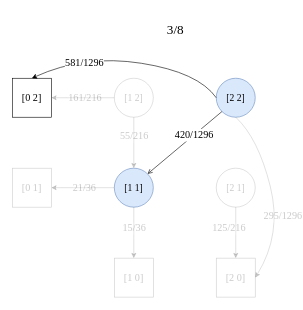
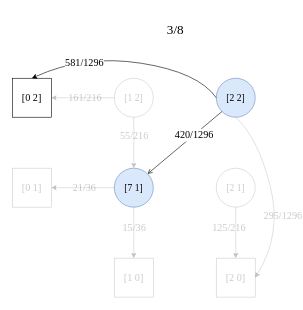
  <mxCell id="0" />
  <mxCell id="1" parent="0" />
  <mxCell id="2" value="&lt;p style=&quot;font-size: 16px&quot;&gt;&lt;font face=&quot;Lucida Console&quot;&gt;[2 2]&lt;/font&gt;&lt;/p&gt;" style="ellipse;whiteSpace=wrap;html=1;aspect=fixed;fillColor=#dae8fc;strokeColor=#6c8ebf;" parent="1" vertex="1"><mxGeometry x="360" y="130" width="65" height="65" as="geometry" /></mxCell>
  <mxCell id="3" value="&lt;font face=&quot;Lucida Console&quot; style=&quot;font-size: 17px&quot;&gt;[2 0]&lt;/font&gt;" style="whiteSpace=wrap;html=1;aspect=fixed;fontSize=17;opacity=20;textOpacity=20;" parent="1" vertex="1"><mxGeometry x="360" y="430" width="65" height="65" as="geometry" /></mxCell>
  <mxCell id="4" value="&lt;font face=&quot;Lucida Console&quot; style=&quot;font-size: 17px&quot;&gt;[1 0]&lt;/font&gt;" style="whiteSpace=wrap;html=1;aspect=fixed;fontSize=17;opacity=20;textOpacity=20;" parent="1" vertex="1"><mxGeometry x="190" y="430" width="65" height="65" as="geometry" /></mxCell>
  <mxCell id="5" value="&lt;font face=&quot;Lucida Console&quot; style=&quot;font-size: 17px&quot;&gt;[0 2]&lt;/font&gt;" style="whiteSpace=wrap;html=1;aspect=fixed;fontSize=17;" parent="1" vertex="1"><mxGeometry x="20" y="130" width="65" height="65" as="geometry" /></mxCell>
  <mxCell id="6" value="&lt;font face=&quot;Lucida Console&quot; style=&quot;font-size: 17px&quot;&gt;[0 1]&lt;/font&gt;" style="whiteSpace=wrap;html=1;aspect=fixed;fontSize=17;opacity=20;textOpacity=20;" parent="1" vertex="1"><mxGeometry x="20" y="280" width="65" height="65" as="geometry" /></mxCell>
  <mxCell id="7" value="&lt;p style=&quot;font-size: 16px&quot;&gt;&lt;font face=&quot;Lucida Console&quot;&gt;[1 2]&lt;/font&gt;&lt;/p&gt;" style="ellipse;whiteSpace=wrap;html=1;aspect=fixed;opacity=20;textOpacity=20;" parent="1" vertex="1"><mxGeometry x="190" y="130" width="65" height="65" as="geometry" /></mxCell>
  <mxCell id="8" value="&lt;p style=&quot;font-size: 16px&quot;&gt;&lt;font face=&quot;Lucida Console&quot;&gt;[2 1]&lt;/font&gt;&lt;/p&gt;" style="ellipse;whiteSpace=wrap;html=1;aspect=fixed;opacity=20;textOpacity=20;" parent="1" vertex="1"><mxGeometry x="360" y="280" width="65" height="65" as="geometry" /></mxCell>
- <mxCell id="9" value="&lt;p style=&quot;font-size: 16px&quot;&gt;&lt;font face=&quot;Lucida Console&quot;&gt;[1 1]&lt;/font&gt;&lt;/p&gt;" style="ellipse;whiteSpace=wrap;html=1;aspect=fixed;fillColor=#dae8fc;strokeColor=#6c8ebf;" parent="1" vertex="1"><mxGeometry x="190" y="280" width="65" height="65" as="geometry" /></mxCell>
+ <mxCell id="9" value="&lt;p style=&quot;font-size: 16px&quot;&gt;&lt;font face=&quot;Lucida Console&quot;&gt;[7 1]&lt;/font&gt;&lt;/p&gt;" style="ellipse;whiteSpace=wrap;html=1;aspect=fixed;fillColor=#dae8fc;strokeColor=#6c8ebf;" parent="1" vertex="1"><mxGeometry x="190" y="280" width="65" height="65" as="geometry" /></mxCell>
  <mxCell id="10" value="" style="endArrow=open;html=1;fontSize=17;exitX=0;exitY=1;exitDx=0;exitDy=0;entryX=1;entryY=0;entryDx=0;entryDy=0;" parent="1" source="2" target="9" edge="1"><mxGeometry width="50" height="50" relative="1" as="geometry"><mxPoint x="359.999" y="190.001" as="sourcePoint" /><mxPoint x="235.961" y="294.039" as="targetPoint" /></mxGeometry></mxCell>
  <mxCell id="11" value="420/1296" style="edgeLabel;html=1;align=center;verticalAlign=middle;resizable=0;points=[];fontSize=17;fontFamily=Lucida Console;" parent="10" vertex="1" connectable="0"><mxGeometry x="-0.254" relative="1" as="geometry"><mxPoint x="-1" as="offset" /></mxGeometry></mxCell>
  <mxCell id="12" value="" style="endArrow=classic;html=1;fontSize=17;exitX=0.5;exitY=1;exitDx=0;exitDy=0;entryX=0.5;entryY=0;entryDx=0;entryDy=0;opacity=20;textOpacity=20;" parent="1" source="9" target="4" edge="1"><mxGeometry width="50" height="50" relative="1" as="geometry"><mxPoint x="559.519" y="55.481" as="sourcePoint" /><mxPoint x="435.481" y="159.519" as="targetPoint" /></mxGeometry></mxCell>
  <mxCell id="13" value="15/36" style="edgeLabel;html=1;align=center;verticalAlign=middle;resizable=0;points=[];fontSize=17;fontFamily=Lucida Console;textOpacity=20;" parent="12" vertex="1" connectable="0"><mxGeometry x="-0.412" y="-1" relative="1" as="geometry"><mxPoint x="1" y="10" as="offset" /></mxGeometry></mxCell>
  <mxCell id="14" value="" style="endArrow=classic;html=1;fontSize=17;exitX=0;exitY=0.5;exitDx=0;exitDy=0;entryX=1;entryY=0.5;entryDx=0;entryDy=0;opacity=20;textOpacity=20;" parent="1" source="9" target="6" edge="1"><mxGeometry width="50" height="50" relative="1" as="geometry"><mxPoint x="254.999" y="195.001" as="sourcePoint" /><mxPoint x="120" y="310" as="targetPoint" /></mxGeometry></mxCell>
  <mxCell id="15" value="&lt;font face=&quot;Lucida Console&quot;&gt;21/36&lt;/font&gt;" style="edgeLabel;html=1;align=center;verticalAlign=middle;resizable=0;points=[];fontSize=17;textOpacity=20;" parent="14" vertex="1" connectable="0"><mxGeometry x="-0.238" y="3" relative="1" as="geometry"><mxPoint x="-11" y="-3" as="offset" /></mxGeometry></mxCell>
  <mxCell id="16" value="" style="endArrow=classic;html=1;fontSize=17;exitX=0.5;exitY=1;exitDx=0;exitDy=0;entryX=0.5;entryY=0;entryDx=0;entryDy=0;opacity=20;textOpacity=20;" parent="1" source="8" target="3" edge="1"><mxGeometry width="50" height="50" relative="1" as="geometry"><mxPoint x="579.519" y="75.481" as="sourcePoint" /><mxPoint x="455.481" y="179.519" as="targetPoint" /></mxGeometry></mxCell>
  <mxCell id="17" value="125/216" style="edgeLabel;html=1;align=center;verticalAlign=middle;resizable=0;points=[];fontSize=17;fontFamily=Lucida Console;textOpacity=20;" parent="16" vertex="1" connectable="0"><mxGeometry x="-0.412" y="1" relative="1" as="geometry"><mxPoint x="-13" y="10" as="offset" /></mxGeometry></mxCell>
  <mxCell id="18" value="" style="endArrow=classic;html=1;fontSize=17;exitX=0;exitY=0.5;exitDx=0;exitDy=0;entryX=1;entryY=0.5;entryDx=0;entryDy=0;opacity=20;textOpacity=20;" parent="1" source="7" target="5" edge="1"><mxGeometry width="50" height="50" relative="1" as="geometry"><mxPoint x="599.519" y="95.481" as="sourcePoint" /><mxPoint x="475.481" y="199.519" as="targetPoint" /></mxGeometry></mxCell>
  <mxCell id="19" value="161/216" style="edgeLabel;html=1;align=center;verticalAlign=middle;resizable=0;points=[];fontSize=17;fontFamily=Lucida Console;textOpacity=20;" parent="18" vertex="1" connectable="0"><mxGeometry x="-0.257" y="-1" relative="1" as="geometry"><mxPoint x="-11" y="1" as="offset" /></mxGeometry></mxCell>
  <mxCell id="20" value="" style="endArrow=classic;html=1;fontSize=17;exitX=0.5;exitY=1;exitDx=0;exitDy=0;entryX=0.5;entryY=0;entryDx=0;entryDy=0;opacity=20;textOpacity=20;" parent="1" source="7" target="9" edge="1"><mxGeometry width="50" height="50" relative="1" as="geometry"><mxPoint x="210" y="182.5" as="sourcePoint" /><mxPoint x="105" y="182.5" as="targetPoint" /></mxGeometry></mxCell>
  <mxCell id="21" value="55/216" style="edgeLabel;html=1;align=center;verticalAlign=middle;resizable=0;points=[];fontSize=17;fontFamily=Lucida Console;textOpacity=20;" parent="20" vertex="1" connectable="0"><mxGeometry x="-0.271" relative="1" as="geometry"><mxPoint as="offset" /></mxGeometry></mxCell>
  <mxCell id="22" value="" style="curved=1;endArrow=classic;html=1;fontSize=17;exitX=0.5;exitY=1;exitDx=0;exitDy=0;entryX=1;entryY=0.5;entryDx=0;entryDy=0;opacity=20;" parent="1" source="2" target="3" edge="1"><mxGeometry width="50" height="50" relative="1" as="geometry"><mxPoint x="-150" y="230" as="sourcePoint" /><mxPoint x="-100" y="180" as="targetPoint" /><Array as="points"><mxPoint x="430" y="230" /><mxPoint x="470" y="390" /></Array></mxGeometry></mxCell>
  <mxCell id="23" value="295/1296" style="edgeLabel;html=1;align=center;verticalAlign=middle;resizable=0;points=[];fontSize=17;fontFamily=Lucida Console;textOpacity=20;" parent="22" vertex="1" connectable="0"><mxGeometry x="0.352" y="-12" relative="1" as="geometry"><mxPoint x="15" y="-21" as="offset" /></mxGeometry></mxCell>
  <mxCell id="24" value="" style="curved=1;endArrow=classic;html=1;fontSize=17;exitX=0;exitY=0.5;exitDx=0;exitDy=0;entryX=0.5;entryY=0;entryDx=0;entryDy=0;" parent="1" source="2" target="5" edge="1"><mxGeometry width="50" height="50" relative="1" as="geometry"><mxPoint x="-60" y="160" as="sourcePoint" /><mxPoint x="-10" y="110" as="targetPoint" /><Array as="points"><mxPoint x="330" y="120" /><mxPoint x="140" y="90" /></Array></mxGeometry></mxCell>
  <mxCell id="25" value="581/1296" style="edgeLabel;html=1;align=center;verticalAlign=middle;resizable=0;points=[];fontSize=17;fontFamily=Lucida Console;" parent="24" vertex="1" connectable="0"><mxGeometry x="0.477" y="13" relative="1" as="geometry"><mxPoint x="1" as="offset" /></mxGeometry></mxCell>
  <mxCell id="26" value="&lt;font style=&quot;font-size: 22px&quot;&gt;3/&lt;/font&gt;&lt;font style=&quot;font-size: 22px&quot;&gt;8&lt;/font&gt;" style="text;html=1;strokeColor=none;fillColor=none;align=left;verticalAlign=middle;whiteSpace=wrap;rounded=0;fontFamily=Lucida Console;" vertex="1" parent="1"><mxGeometry x="276" y="20" width="39" height="60" as="geometry" /></mxCell>
